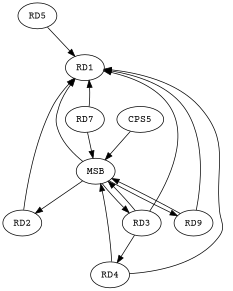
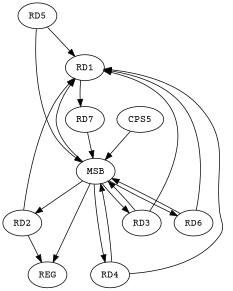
  strict digraph {
    fontname="Courier Prime"
    node [fontname="Courier Prime"]
    edge [fontname="Courier Prime"]
    n1 [label=RD1]
+   n2 [label=REG]
    n3 [label=RD2]
    n4 [label=RD3]
    n5 [label=MSB]
    n6 [label=RD4]
-   n7 [label=RD9]
+   n7 [label=RD6]
    n8 [label=RD5]
    n9 [label=RD7]
    n10 [label=CPS5]
    n3 -> n1
+   n3 -> n2
    n4 -> n1
    n4 -> n5
    n5 -> n1
+   n5 -> n2
    n5 -> n3
    n5 -> n4
-   n4 -> n6
+   n5 -> n6
    n5 -> n7
    n6 -> n1
    n6 -> n5
    n7 -> n1
    n7 -> n5
    n8 -> n1
-   n9 -> n1
+   n8 -> n5
+   n1 -> n9
    n9 -> n5
    n10 -> n5
  }
